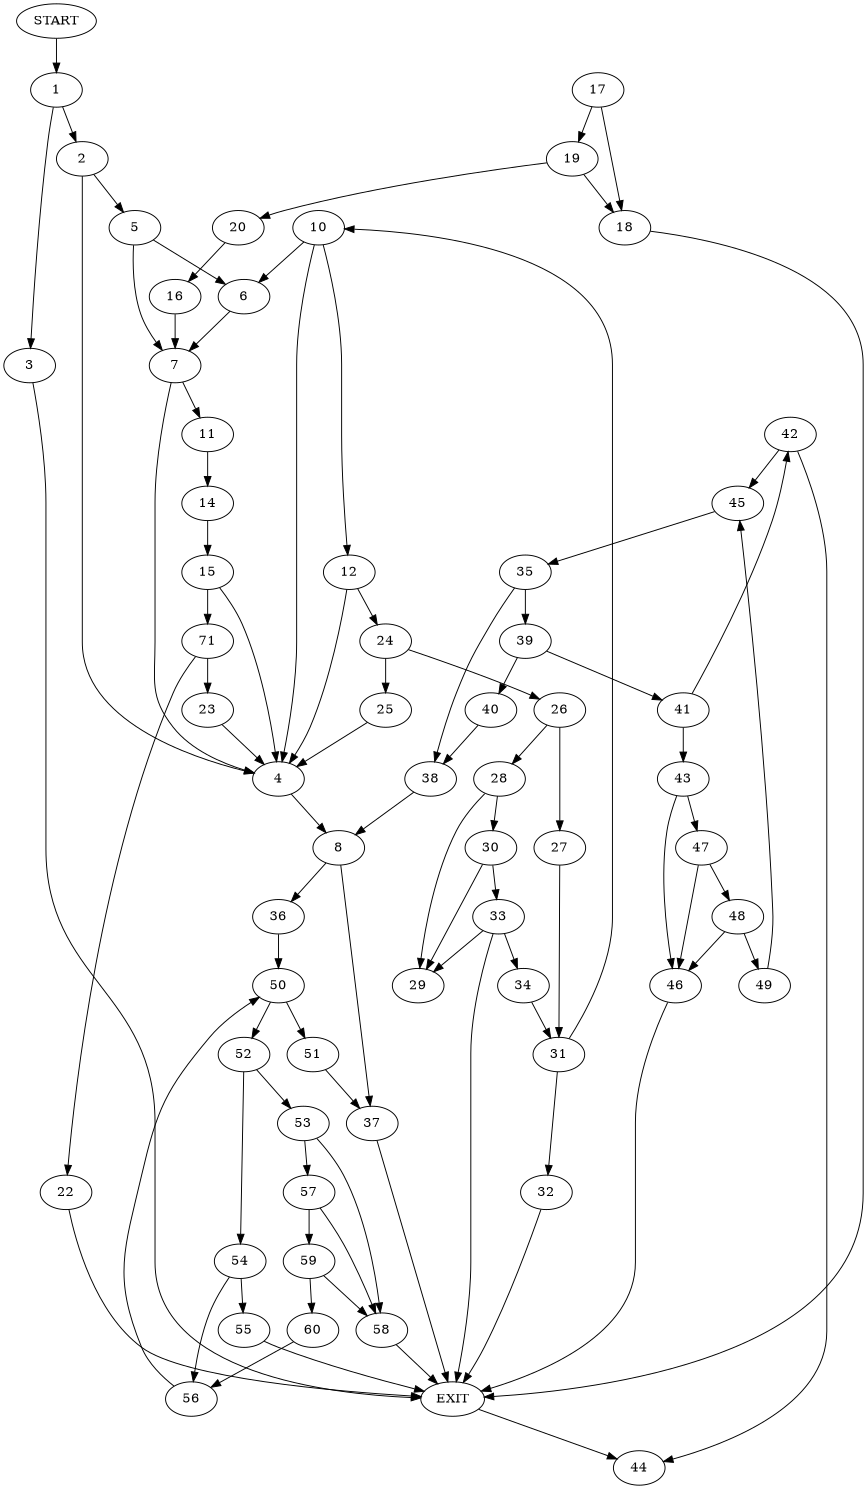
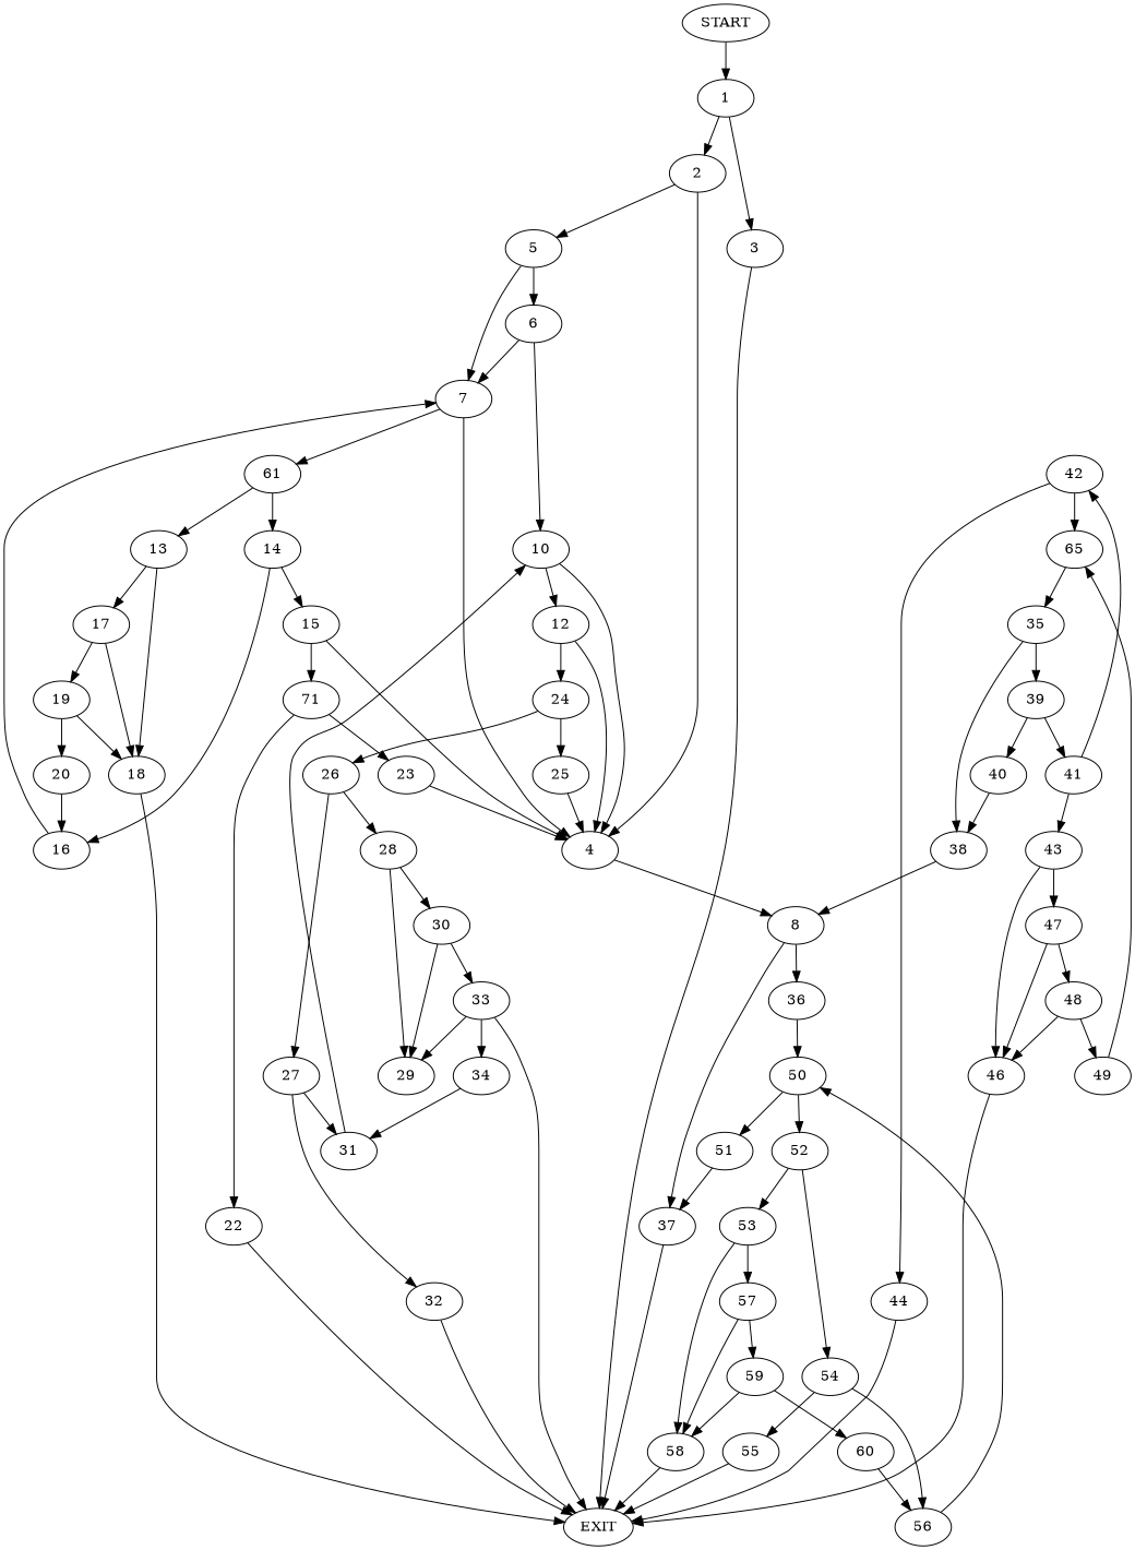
  digraph {
    n1 [label=START]
    1
    2
    3
    n5 [label=EXIT]
    4
    5
    8
    6
    7
    36
    37
    10
-   11
+   11 [label=61]
    12
+   13
    14
    50
    35
    38
    39
    24
    17
    18
    15
    16
    25
    26
    19
    n30 [label=71]
    22
    23
    20
    27
    28
    31
    32
    29
    30
    33
    34
    40
    41
    51
    52
    42
    43
    44
-   45
+   45 [label=65]
    46
    47
    48
    49
    53
    54
    57
    58
    55
    56
    59
    60
    n1 -> 1
    1 -> 2
    1 -> 3
    2 -> 4
    2 -> 5
    3 -> n5
    4 -> 8
    5 -> 6
    5 -> 7
    8 -> 36
    8 -> 37
    6 -> 7
-   10 -> 6
+   6 -> 10
    7 -> 4
    7 -> 11
    36 -> 50
    37 -> n5
    10 -> 4
    10 -> 12
+   11 -> 13
    11 -> 14
    12 -> 4
    12 -> 24
+   13 -> 17
+   13 -> 18
    14 -> 15
+   14 -> 16
    50 -> 51
    50 -> 52
    35 -> 38
    35 -> 39
    38 -> 8
    39 -> 40
    39 -> 41
    24 -> 25
    24 -> 26
    17 -> 18
    17 -> 19
    18 -> n5
    15 -> 4
    15 -> n30
    16 -> 7
    25 -> 4
    26 -> 27
    26 -> 28
    19 -> 18
    19 -> 20
    n30 -> 22
    n30 -> 23
    22 -> n5
    23 -> 4
    20 -> 16
    27 -> 31
-   31 -> 32
+   27 -> 32
    28 -> 29
    28 -> 30
    31 -> 10
    32 -> n5
    30 -> 29
    30 -> 33
    33 -> n5
    33 -> 29
    33 -> 34
    34 -> 31
    40 -> 38
    41 -> 42
    41 -> 43
    51 -> 37
    52 -> 53
    52 -> 54
    42 -> 44
    42 -> 45
    43 -> 46
    43 -> 47
-   n5 -> 44
+   44 -> n5
    45 -> 35
    46 -> n5
    47 -> 46
    47 -> 48
    48 -> 46
    48 -> 49
    49 -> 45
    53 -> 57
    53 -> 58
    54 -> 55
    54 -> 56
    57 -> 58
    57 -> 59
    58 -> n5
    55 -> n5
    56 -> 50
    59 -> 58
    59 -> 60
    60 -> 56
  }
